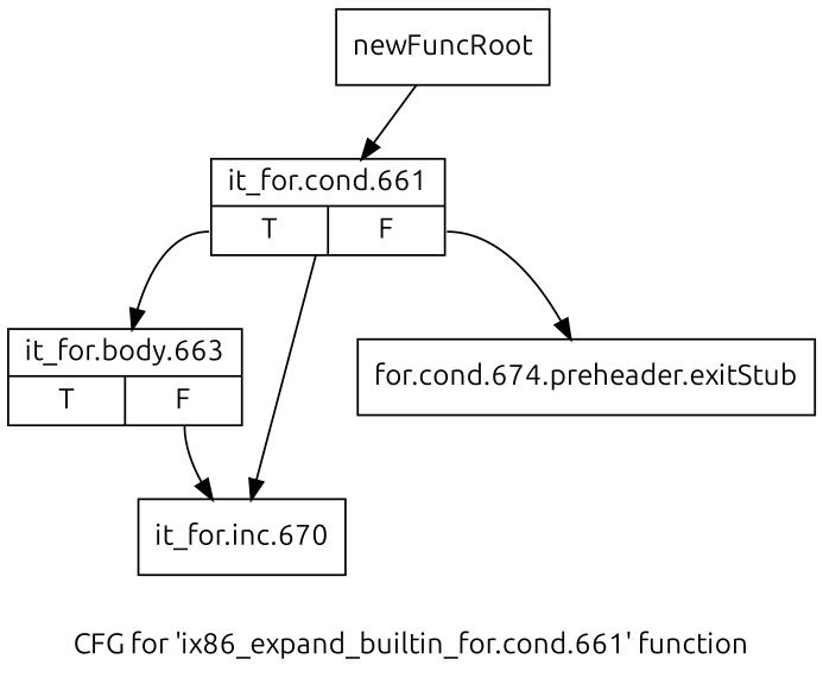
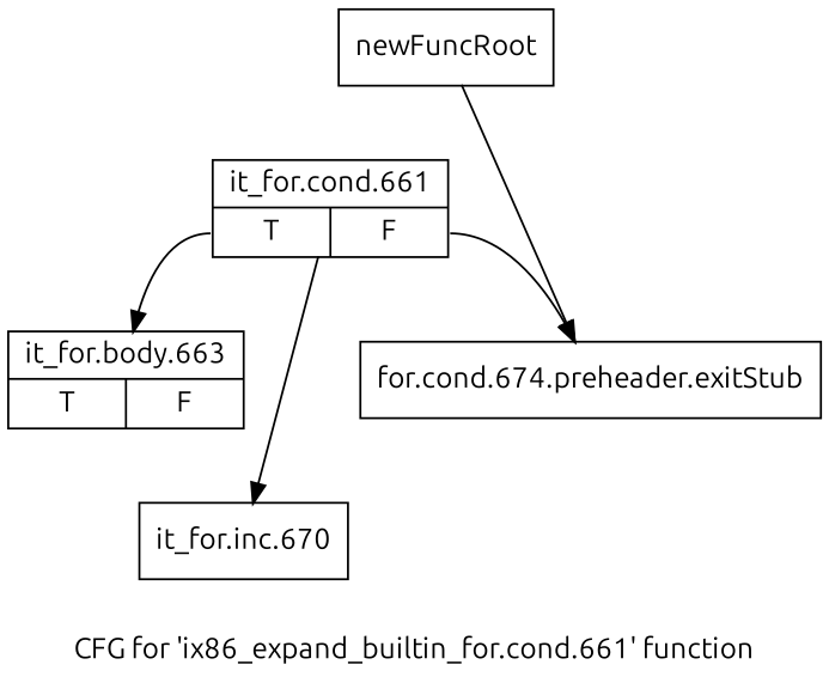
  digraph {
    fontname=Ubuntu
    label="CFG for 'ix86_expand_builtin_for.cond.661' function"
    node [fontname=Ubuntu shape=record]
    edge [fontname=Ubuntu]
    n1 [label="{newFuncRoot}"]
    n2 [label="{it_for.cond.661|{<s0>T|<s1>F}}"]
    n3 [label="{for.cond.674.preheader.exitStub}"]
    n4 [label="{it_for.body.663|{<s0>T|<s1>F}}"]
    n5 [label="{it_for.inc.670}"]
-   n1 -> n2
+   n1 -> n3
    n2 -> n3 [tailport=s1]
    n2 -> n4 [tailport=s0]
    n2 -> n5
-   n4 -> n5 [tailport=s1]
  }
